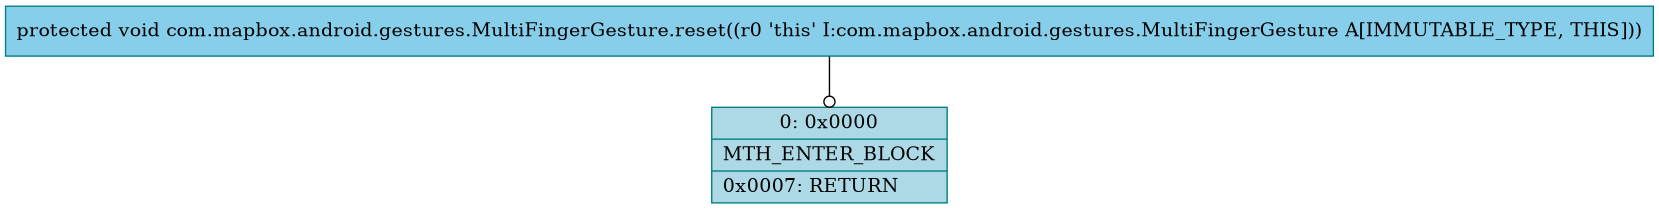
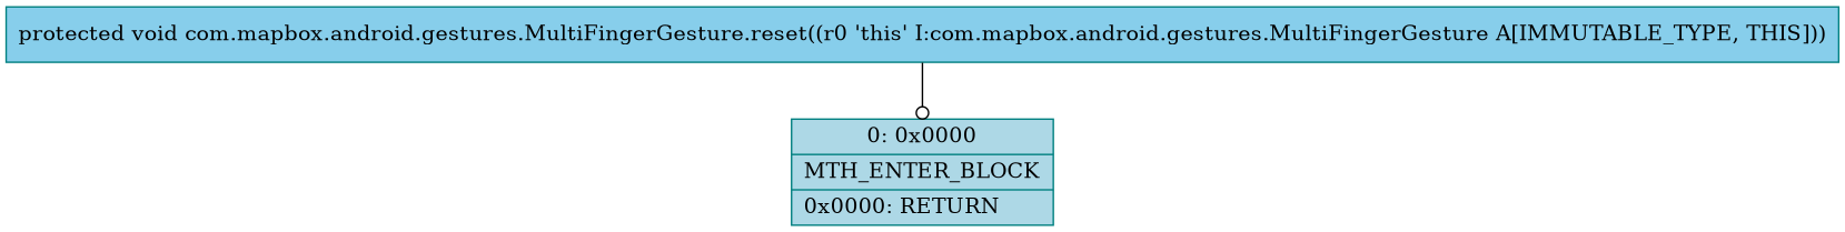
  digraph {
    node [shape=record style=filled color=teal]
-   n1 [label="{0\:\ 0x0000|MTH_ENTER_BLOCK\l|0x0007: RETURN   \l}" fillcolor=lightblue]
+   n1 [label="{0\:\ 0x0000|MTH_ENTER_BLOCK\l|0x0000: RETURN   \l}" fillcolor=lightblue]
    n2 [label="{protected void com.mapbox.android.gestures.MultiFingerGesture.reset((r0 'this' I:com.mapbox.android.gestures.MultiFingerGesture A[IMMUTABLE_TYPE, THIS])) }" fillcolor=skyblue]
    n2 -> n1 [arrowhead=odot]
  }
